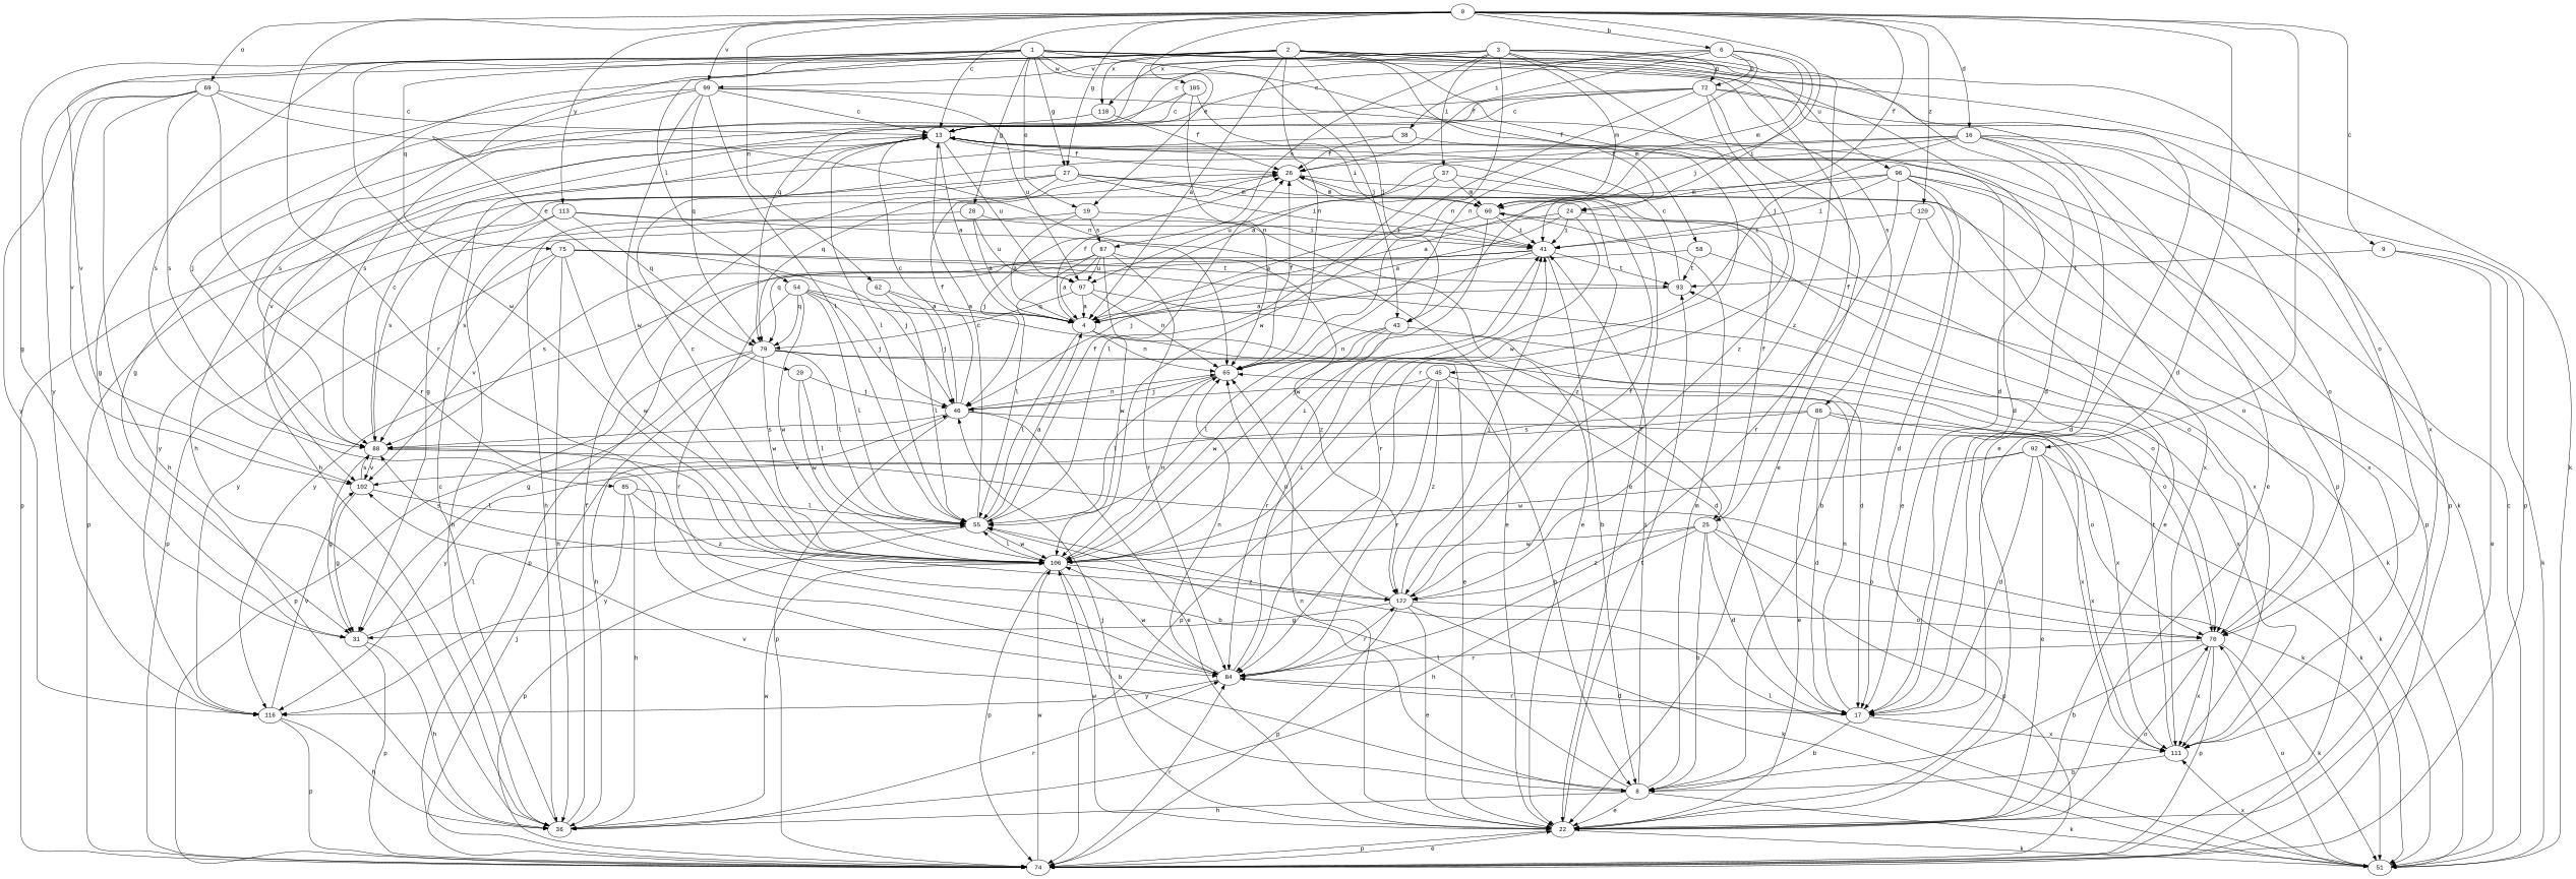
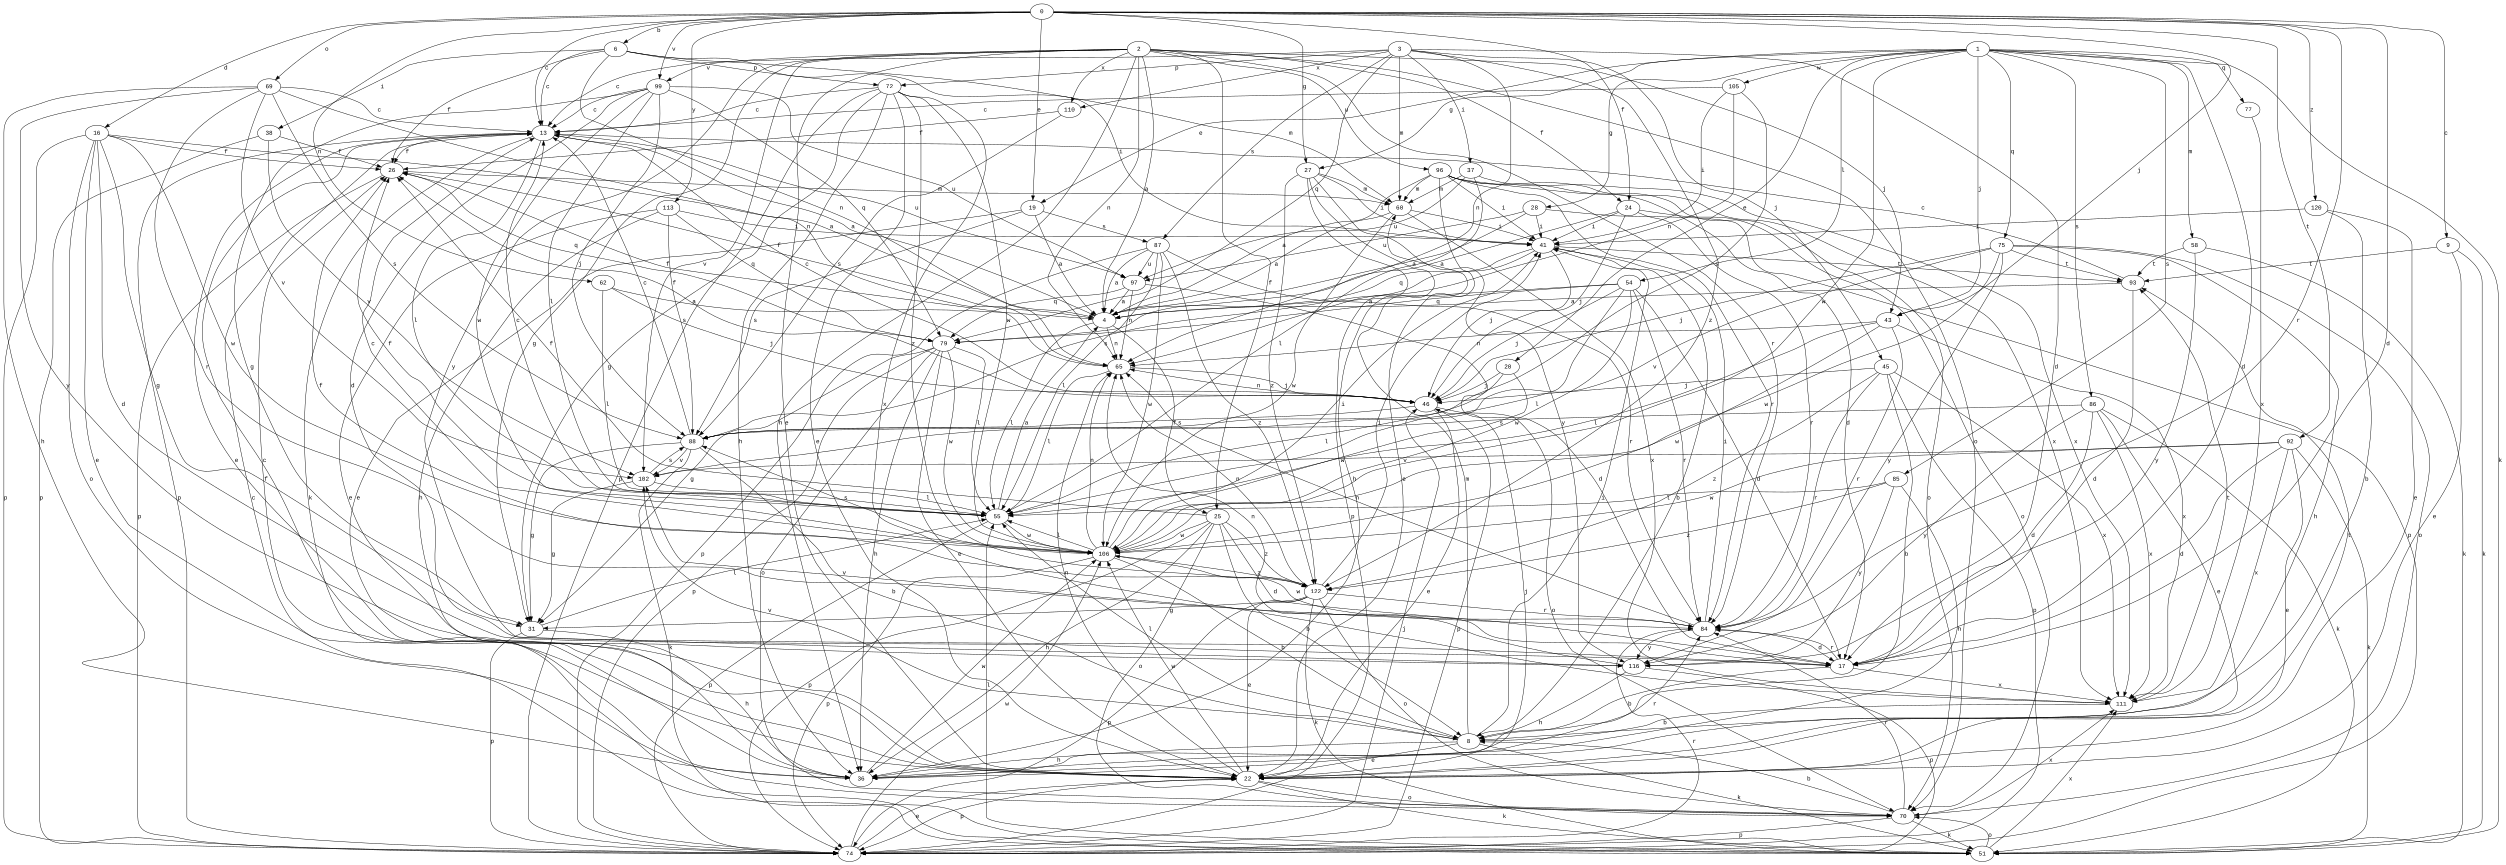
  strict digraph {
    fontname="Liberation Mono"
    node [fontname="Liberation Mono"]
    edge [fontname="Liberation Mono"]
    0
    6
    9
    13
    16
    17
    19
    24
    27
    43
    62
    69
    84
    92
    99
    113
    120
    65
    60
    72
    26
    38
    41
    51
    22
    93
    4
    55
    74
    97
    106
    31
    70
    8
    111
    87
    88
    46
    36
    116
    122
    102
    79
    1
    20
    28
    54
    58
    75
+   77
    85
    86
    105
    2
    25
    96
    110
    3
    37
    45
    0 -> 6 [label=b]
    0 -> 9 [label=c]
    0 -> 13 [label=c]
    0 -> 16 [label=d]
    0 -> 17 [label=d]
    0 -> 19 [label=e]
    0 -> 24 [label=f]
    0 -> 27 [label=g]
    0 -> 43 [label=j]
    0 -> 62 [label=n]
    0 -> 69 [label=o]
    0 -> 84 [label=r]
    0 -> 92 [label=t]
    0 -> 99 [label=v]
    0 -> 113 [label=y]
    0 -> 120 [label=z]
    6 -> 13 [label=c]
    6 -> 65 [label=n]
    6 -> 60 [label=m]
    6 -> 72 [label=p]
    6 -> 26 [label=f]
    6 -> 38 [label=i]
    6 -> 41 [label=i]
    9 -> 51 [label=k]
    9 -> 22 [label=e]
    9 -> 93 [label=t]
    13 -> 26 [label=f]
    13 -> 51 [label=k]
    13 -> 22 [label=e]
    13 -> 4 [label=a]
    13 -> 55 [label=l]
    13 -> 74 [label=p]
    13 -> 97 [label=u]
    16 -> 17 [label=d]
    16 -> 26 [label=f]
    16 -> 22 [label=e]
    16 -> 4 [label=a]
    16 -> 74 [label=p]
    16 -> 106 [label=w]
    16 -> 31 [label=g]
    16 -> 70 [label=o]
    17 -> 84 [label=r]
    17 -> 65 [label=n]
    17 -> 8 [label=b]
    17 -> 111 [label=x]
    19 -> 22 [label=e]
    19 -> 4 [label=a]
    19 -> 87 [label=s]
    19 -> 88 [label=s]
    24 -> 84 [label=r]
    24 -> 41 [label=i]
    24 -> 4 [label=a]
    24 -> 70 [label=o]
    24 -> 46 [label=j]
    27 -> 60 [label=m]
    27 -> 41 [label=i]
    27 -> 74 [label=p]
    27 -> 36 [label=h]
    27 -> 116 [label=y]
    27 -> 122 [label=z]
    43 -> 84 [label=r]
    43 -> 65 [label=n]
    43 -> 55 [label=l]
    43 -> 106 [label=w]
    43 -> 111 [label=x]
    62 -> 4 [label=a]
    62 -> 55 [label=l]
    62 -> 46 [label=j]
    69 -> 13 [label=c]
    69 -> 84 [label=r]
    69 -> 65 [label=n]
    69 -> 88 [label=s]
    69 -> 36 [label=h]
    69 -> 116 [label=y]
    69 -> 102 [label=v]
    84 -> 17 [label=d]
    84 -> 65 [label=n]
    84 -> 41 [label=i]
    84 -> 106 [label=w]
    84 -> 116 [label=y]
    92 -> 17 [label=d]
    92 -> 51 [label=k]
    92 -> 22 [label=e]
    92 -> 106 [label=w]
    92 -> 111 [label=x]
    92 -> 102 [label=v]
    99 -> 13 [label=c]
    99 -> 17 [label=d]
    99 -> 55 [label=l]
    99 -> 97 [label=u]
    99 -> 106 [label=w]
    99 -> 31 [label=g]
    99 -> 88 [label=j]
    99 -> 79 [label=q]
    113 -> 41 [label=i]
    113 -> 22 [label=e]
    113 -> 88 [label=s]
    113 -> 36 [label=h]
    113 -> 79 [label=q]
    120 -> 41 [label=i]
    120 -> 22 [label=e]
    120 -> 8 [label=b]
    65 -> 26 [label=f]
    65 -> 55 [label=l]
    65 -> 46 [label=j]
    60 -> 41 [label=i]
    60 -> 4 [label=a]
    60 -> 106 [label=w]
    60 -> 111 [label=x]
    72 -> 13 [label=c]
    72 -> 22 [label=e]
    72 -> 74 [label=p]
    72 -> 106 [label=w]
    72 -> 31 [label=g]
    72 -> 111 [label=x]
    72 -> 36 [label=h]
    72 -> 122 [label=z]
    26 -> 60 [label=m]
    26 -> 74 [label=p]
    26 -> 79 [label=q]
    38 -> 26 [label=f]
    38 -> 74 [label=p]
    38 -> 102 [label=v]
    41 -> 93 [label=t]
    41 -> 8 [label=b]
    41 -> 88 [label=s]
    41 -> 46 [label=j]
    41 -> 79 [label=q]
    51 -> 13 [label=c]
    51 -> 55 [label=l]
    51 -> 70 [label=o]
    51 -> 111 [label=x]
    22 -> 65 [label=n]
    22 -> 51 [label=k]
    22 -> 93 [label=t]
    22 -> 74 [label=p]
    22 -> 106 [label=w]
    22 -> 70 [label=o]
    22 -> 46 [label=j]
    93 -> 13 [label=c]
+   93 -> 17 [label=d]
    93 -> 4 [label=a]
    4 -> 65 [label=n]
    4 -> 26 [label=f]
    4 -> 55 [label=l]
    4 -> 25 [label=f]
    55 -> 13 [label=c]
    55 -> 26 [label=f]
    55 -> 4 [label=a]
    55 -> 74 [label=p]
    55 -> 106 [label=w]
    74 -> 84 [label=r]
    74 -> 22 [label=e]
    74 -> 106 [label=w]
    74 -> 46 [label=j]
    97 -> 17 [label=d]
    97 -> 65 [label=n]
    97 -> 4 [label=a]
    97 -> 79 [label=q]
    106 -> 13 [label=c]
    106 -> 65 [label=n]
    106 -> 41 [label=i]
    106 -> 55 [label=l]
    106 -> 74 [label=p]
    106 -> 8 [label=b]
    106 -> 88 [label=s]
    106 -> 122 [label=z]
    31 -> 55 [label=l]
    31 -> 74 [label=p]
    31 -> 36 [label=h]
    70 -> 84 [label=r]
    70 -> 51 [label=k]
    70 -> 74 [label=p]
    70 -> 8 [label=b]
    70 -> 111 [label=x]
    8 -> 60 [label=m]
    8 -> 41 [label=i]
    8 -> 51 [label=k]
    8 -> 22 [label=e]
    8 -> 55 [label=l]
    8 -> 36 [label=h]
    8 -> 102 [label=v]
    111 -> 93 [label=t]
    111 -> 8 [label=b]
    87 -> 84 [label=r]
    87 -> 4 [label=a]
    87 -> 55 [label=l]
    87 -> 74 [label=p]
    87 -> 97 [label=u]
    87 -> 106 [label=w]
    87 -> 122 [label=z]
    88 -> 13 [label=c]
    88 -> 51 [label=k]
    88 -> 31 [label=g]
    88 -> 8 [label=b]
    88 -> 102 [label=v]
    46 -> 13 [label=c]
    46 -> 65 [label=n]
    46 -> 26 [label=f]
    46 -> 22 [label=e]
    46 -> 74 [label=p]
    46 -> 70 [label=o]
    46 -> 88 [label=s]
    36 -> 13 [label=c]
    36 -> 84 [label=r]
    36 -> 26 [label=f]
    36 -> 106 [label=w]
    116 -> 74 [label=p]
    116 -> 36 [label=h]
    116 -> 102 [label=v]
-   84 -> 122 [label=r]
+   122 -> 84 [label=r]
    122 -> 65 [label=n]
    122 -> 26 [label=f]
    122 -> 41 [label=i]
    122 -> 51 [label=k]
    122 -> 22 [label=e]
    122 -> 74 [label=p]
    122 -> 31 [label=g]
    122 -> 70 [label=o]
    102 -> 55 [label=l]
    102 -> 31 [label=g]
    102 -> 88 [label=s]
    79 -> 22 [label=e]
    79 -> 55 [label=l]
    79 -> 74 [label=p]
    79 -> 106 [label=w]
    79 -> 31 [label=g]
    79 -> 70 [label=o]
    79 -> 36 [label=h]
    1 -> 17 [label=d]
    1 -> 19 [label=e]
    1 -> 27 [label=g]
    1 -> 43 [label=j]
    1 -> 51 [label=k]
    1 -> 106 [label=w]
    1 -> 20 [label=e]
    1 -> 28 [label=g]
    1 -> 54 [label=l]
    1 -> 58 [label=m]
    1 -> 75 [label=q]
+   1 -> 77 [label=q]
    1 -> 85 [label=s]
    1 -> 86 [label=s]
    1 -> 105 [label=w]
    20 -> 55 [label=l]
    20 -> 106 [label=w]
    20 -> 46 [label=j]
    28 -> 41 [label=i]
    28 -> 4 [label=a]
    28 -> 74 [label=p]
    28 -> 97 [label=u]
    54 -> 17 [label=d]
    54 -> 84 [label=r]
    54 -> 4 [label=a]
    54 -> 55 [label=l]
    54 -> 106 [label=w]
    54 -> 46 [label=j]
    54 -> 79 [label=q]
    58 -> 51 [label=k]
    58 -> 93 [label=t]
    58 -> 116 [label=y]
    75 -> 93 [label=t]
    75 -> 106 [label=w]
    75 -> 70 [label=o]
    75 -> 46 [label=j]
    75 -> 36 [label=h]
    75 -> 116 [label=y]
    75 -> 102 [label=v]
+   77 -> 111 [label=x]
    85 -> 55 [label=l]
    85 -> 36 [label=h]
    85 -> 116 [label=y]
    85 -> 122 [label=z]
    86 -> 17 [label=d]
    86 -> 51 [label=k]
    86 -> 22 [label=e]
    86 -> 111 [label=x]
    86 -> 88 [label=s]
    86 -> 116 [label=y]
    105 -> 13 [label=c]
    105 -> 65 [label=n]
    105 -> 41 [label=i]
    105 -> 88 [label=s]
    2 -> 24 [label=f]
    2 -> 43 [label=j]
    2 -> 84 [label=r]
    2 -> 99 [label=v]
    2 -> 65 [label=n]
    2 -> 22 [label=e]
    2 -> 4 [label=a]
    2 -> 31 [label=g]
    2 -> 70 [label=o]
    2 -> 36 [label=h]
    2 -> 116 [label=y]
    2 -> 102 [label=v]
    2 -> 25 [label=f]
    2 -> 96 [label=u]
    2 -> 110 [label=x]
    25 -> 17 [label=d]
    25 -> 26 [label=f]
    25 -> 74 [label=p]
    25 -> 106 [label=w]
    25 -> 70 [label=o]
    25 -> 8 [label=b]
    25 -> 36 [label=h]
    25 -> 122 [label=z]
    96 -> 17 [label=d]
    96 -> 84 [label=r]
    96 -> 60 [label=m]
    96 -> 41 [label=i]
    96 -> 22 [label=e]
    96 -> 4 [label=a]
    96 -> 70 [label=o]
    96 -> 111 [label=x]
    110 -> 26 [label=f]
    110 -> 88 [label=s]
    3 -> 13 [label=c]
    3 -> 17 [label=d]
    3 -> 65 [label=n]
    3 -> 60 [label=m]
    3 -> 72 [label=p]
    3 -> 87 [label=s]
    3 -> 122 [label=z]
    3 -> 79 [label=q]
    3 -> 110 [label=x]
    3 -> 37 [label=i]
    3 -> 45 [label=j]
    37 -> 60 [label=m]
    37 -> 55 [label=l]
    37 -> 97 [label=u]
    37 -> 111 [label=x]
    45 -> 84 [label=r]
    45 -> 74 [label=p]
    45 -> 8 [label=b]
    45 -> 111 [label=x]
    45 -> 46 [label=j]
    45 -> 122 [label=z]
  }
